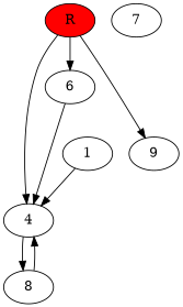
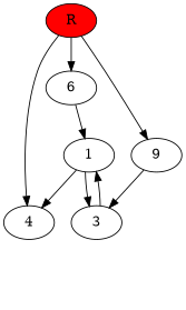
  digraph {
    1
+   3
    4
-   8
    n5 [label=9]
    6
-   7
    R [fillcolor="#ff0000" style=filled]
+   1 -> 3
    1 -> 4
-   4 -> 8
-   8 -> 4
-   6 -> 4
+   3 -> 1
+   n5 -> 3
+   6 -> 1
    R -> 4
    R -> n5
    R -> 6
  }
